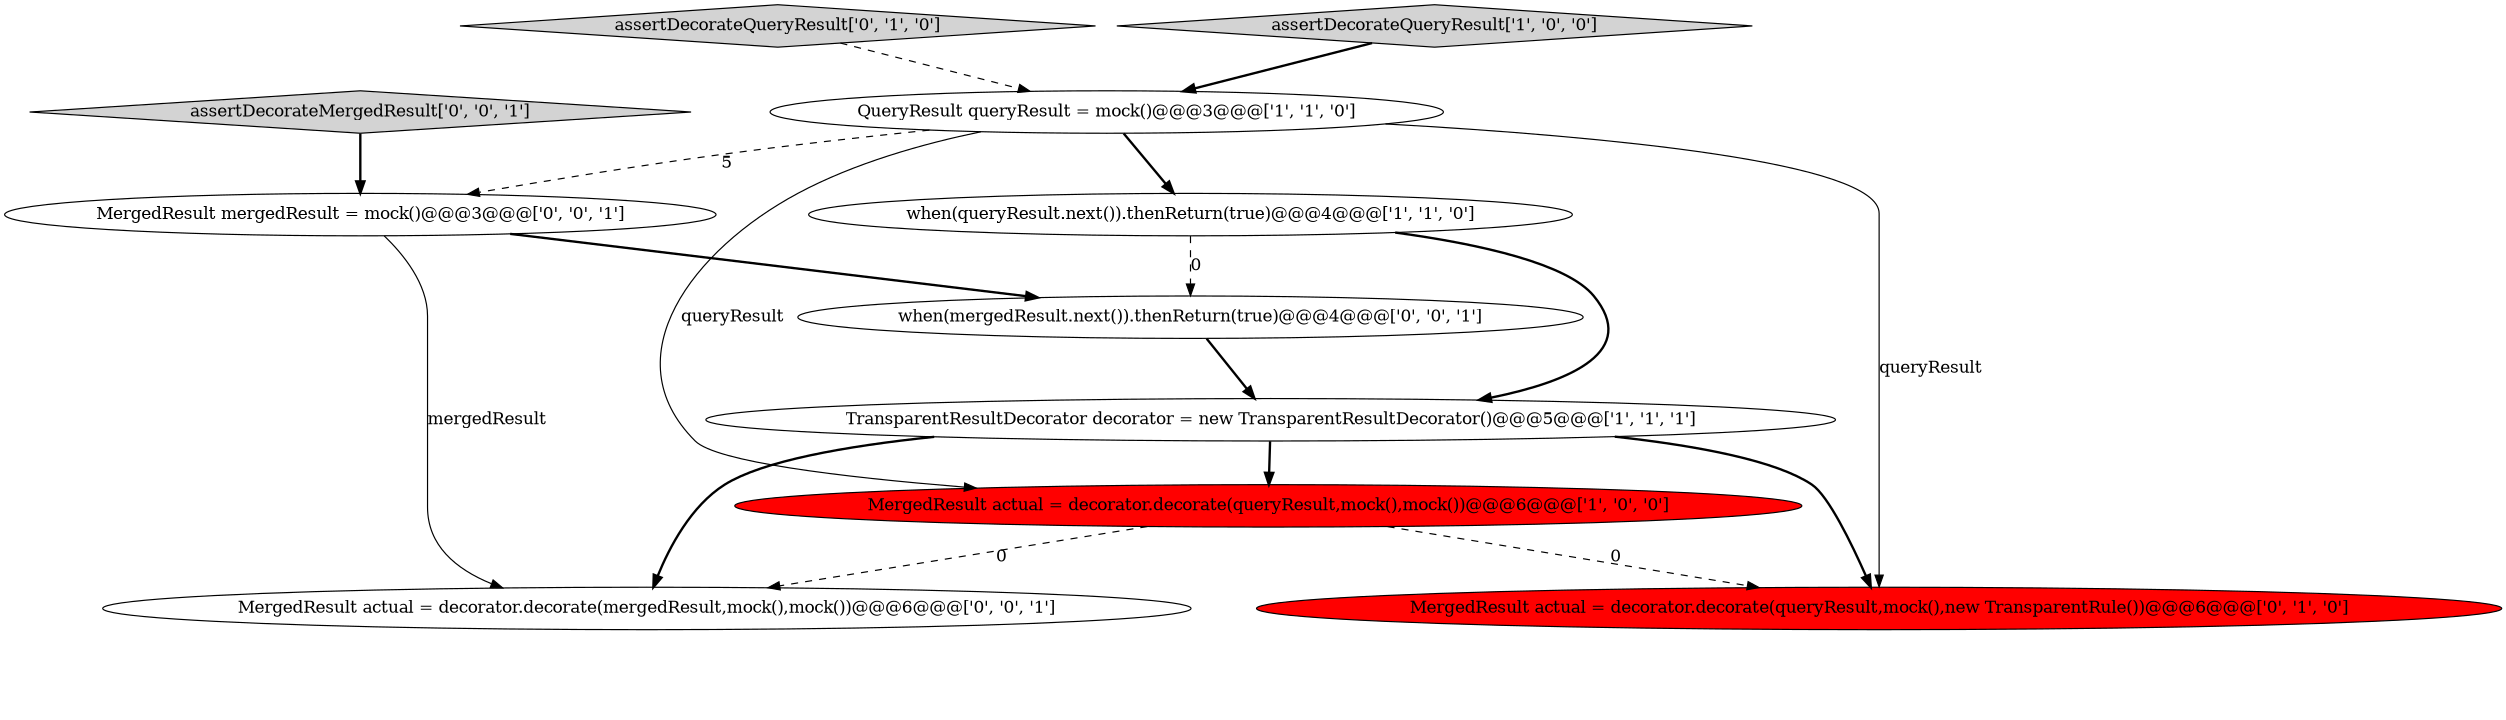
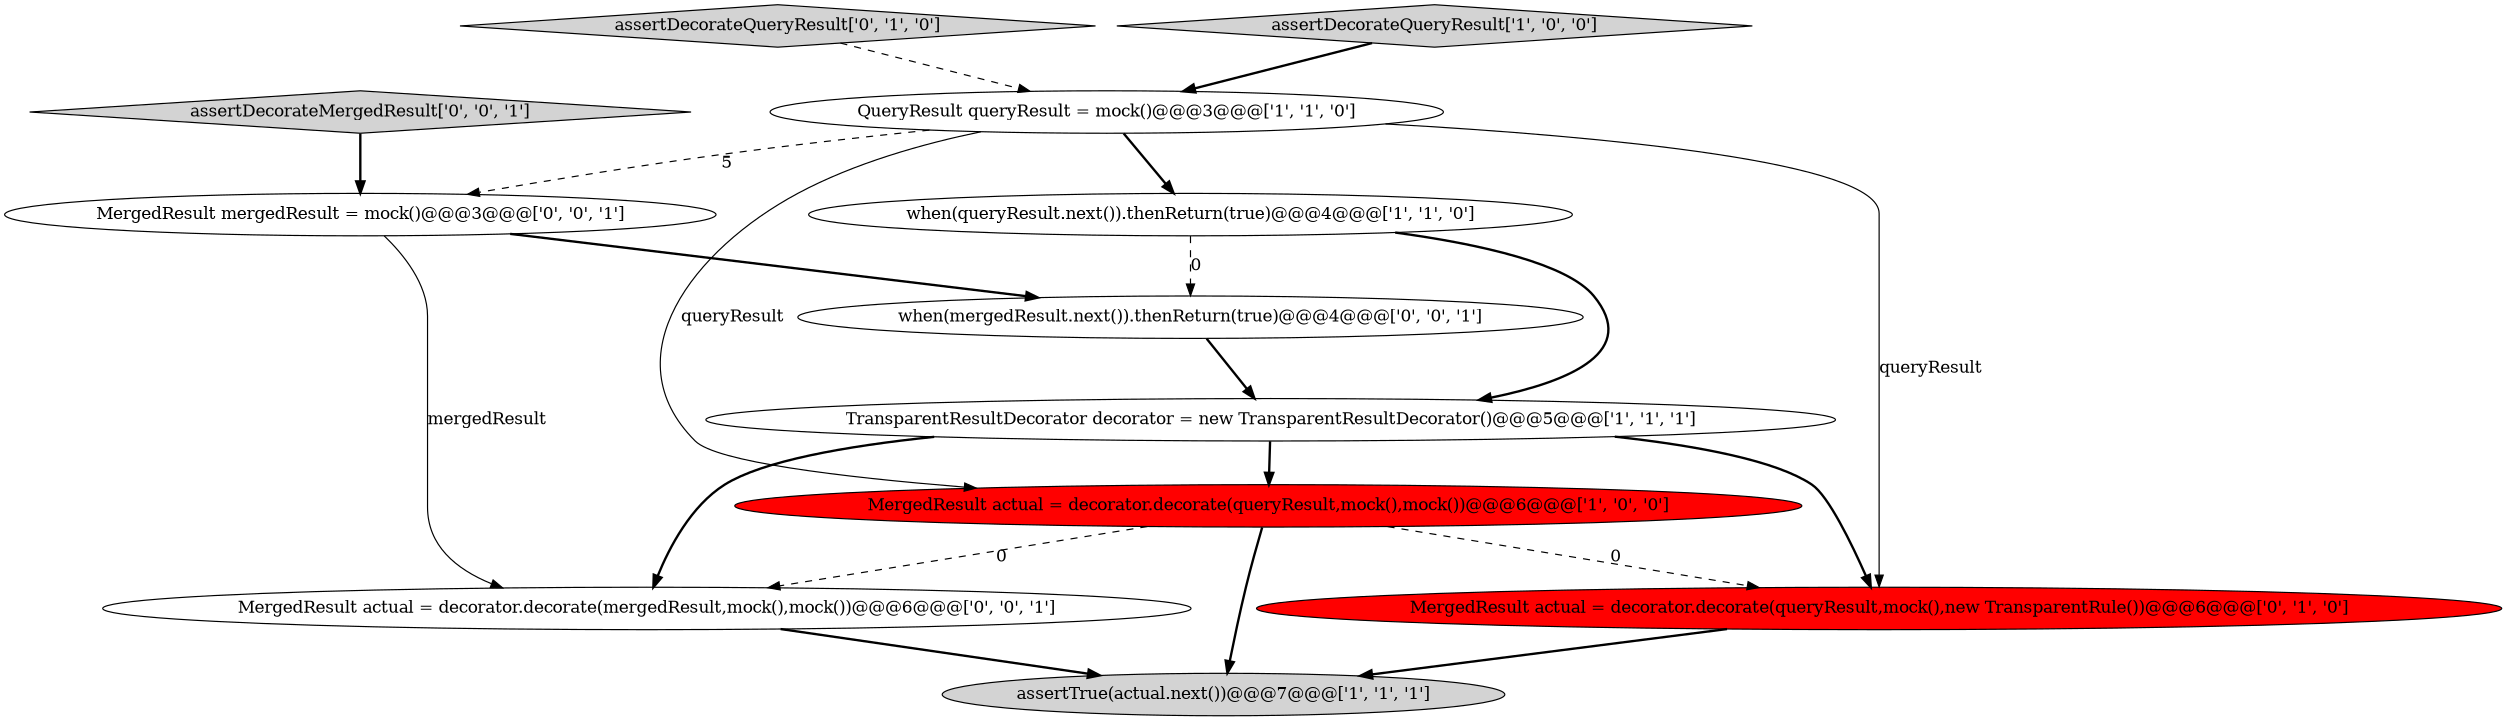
  digraph {
    node [fillcolor=white shape=ellipse style=filled]
    edge [style=bold]
    n1 [label="when(queryResult.next()).thenReturn(true)@@@4@@@['1', '1', '0']"]
    n2 [label="when(mergedResult.next()).thenReturn(true)@@@4@@@['0', '0', '1']"]
    n3 [label="TransparentResultDecorator decorator = new TransparentResultDecorator()@@@5@@@['1', '1', '1']"]
    n4 [fillcolor=red label="MergedResult actual = decorator.decorate(queryResult,mock(),new TransparentRule())@@@6@@@['0', '1', '0']"]
    n5 [fillcolor=red label="MergedResult actual = decorator.decorate(queryResult,mock(),mock())@@@6@@@['1', '0', '0']"]
    n6 [label="MergedResult actual = decorator.decorate(mergedResult,mock(),mock())@@@6@@@['0', '0', '1']"]
+   n7 [fillcolor=lightgray label="assertTrue(actual.next())@@@7@@@['1', '1', '1']"]
    n8 [fillcolor=lightgray label="assertDecorateQueryResult['0', '1', '0']" shape=diamond]
    n9 [label="QueryResult queryResult = mock()@@@3@@@['1', '1', '0']"]
    n10 [label="MergedResult mergedResult = mock()@@@3@@@['0', '0', '1']"]
    n11 [fillcolor=lightgray label="assertDecorateQueryResult['1', '0', '0']" shape=diamond]
    n12 [fillcolor=lightgray label="assertDecorateMergedResult['0', '0', '1']" shape=diamond]
    n1 -> n2 [label=0 style=dashed]
    n1 -> n3
    n2 -> n3
    n3 -> n4
    n3 -> n5
    n3 -> n6
+   n4 -> n7
    n5 -> n4 [label=0 style=dashed]
    n5 -> n6 [label=0 style=dashed]
+   n5 -> n7
+   n6 -> n7
    n8 -> n9 [style=dashed]
    n9 -> n1
    n9 -> n4 [label=queryResult style=solid]
    n9 -> n5 [label=queryResult style=solid]
    n9 -> n10 [label=5 style=dashed]
    n10 -> n2
    n10 -> n6 [label=mergedResult style=solid]
    n11 -> n9
    n12 -> n10
  }
